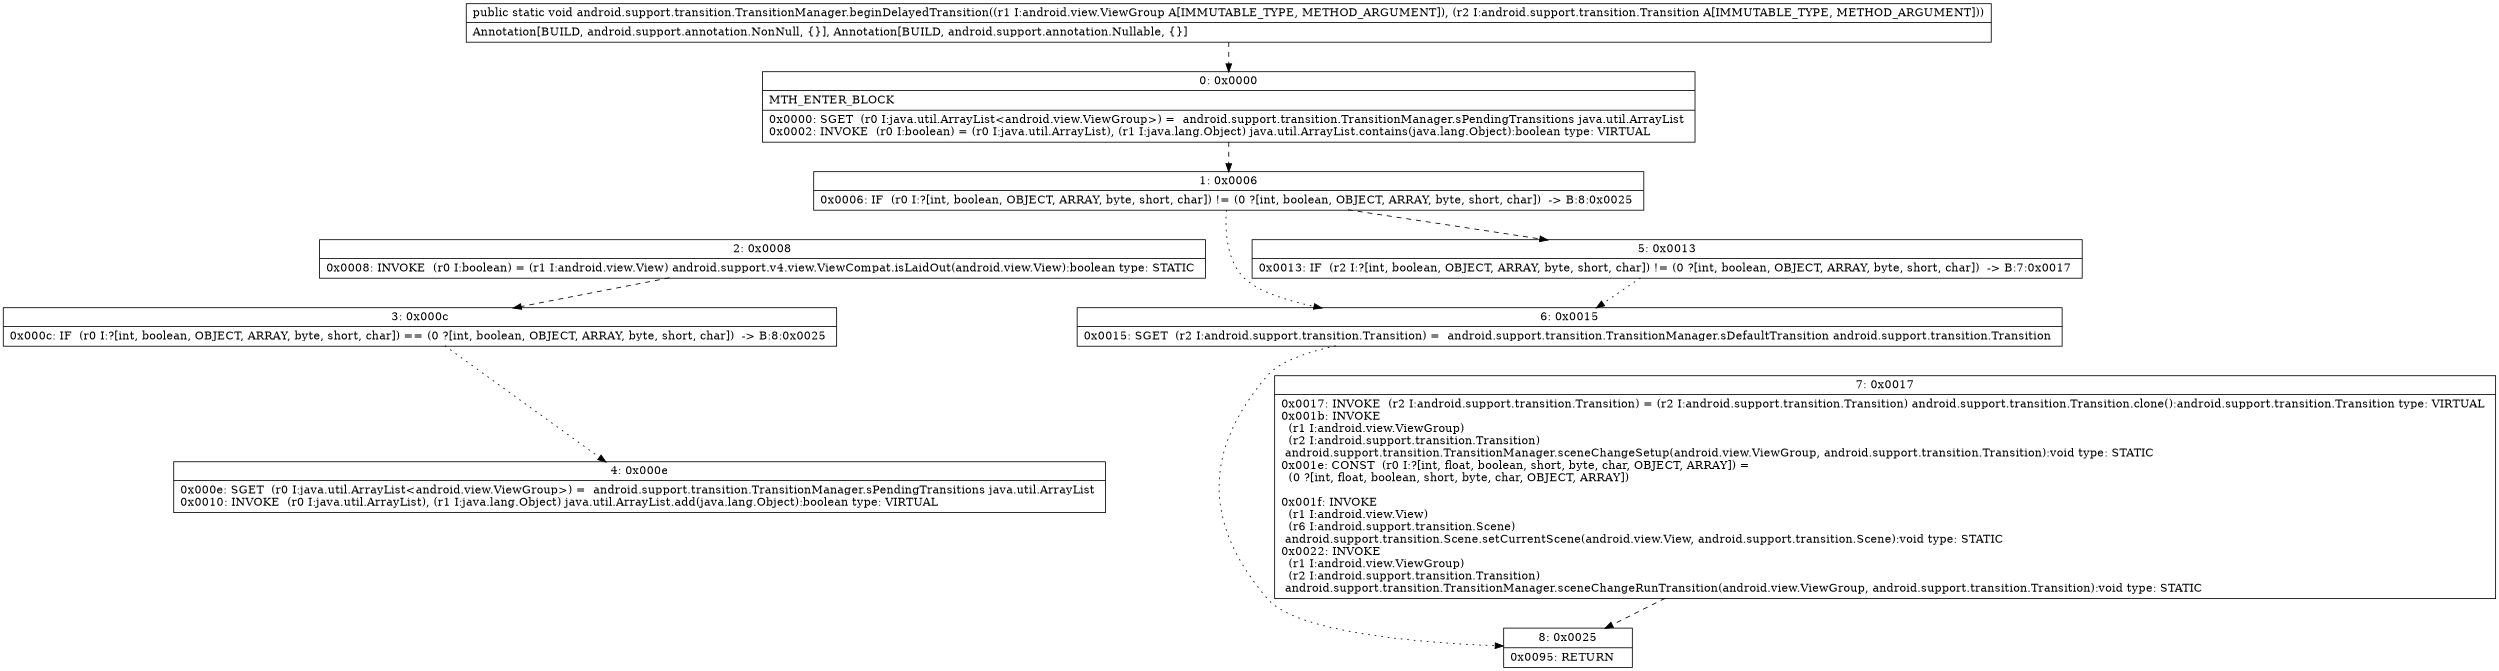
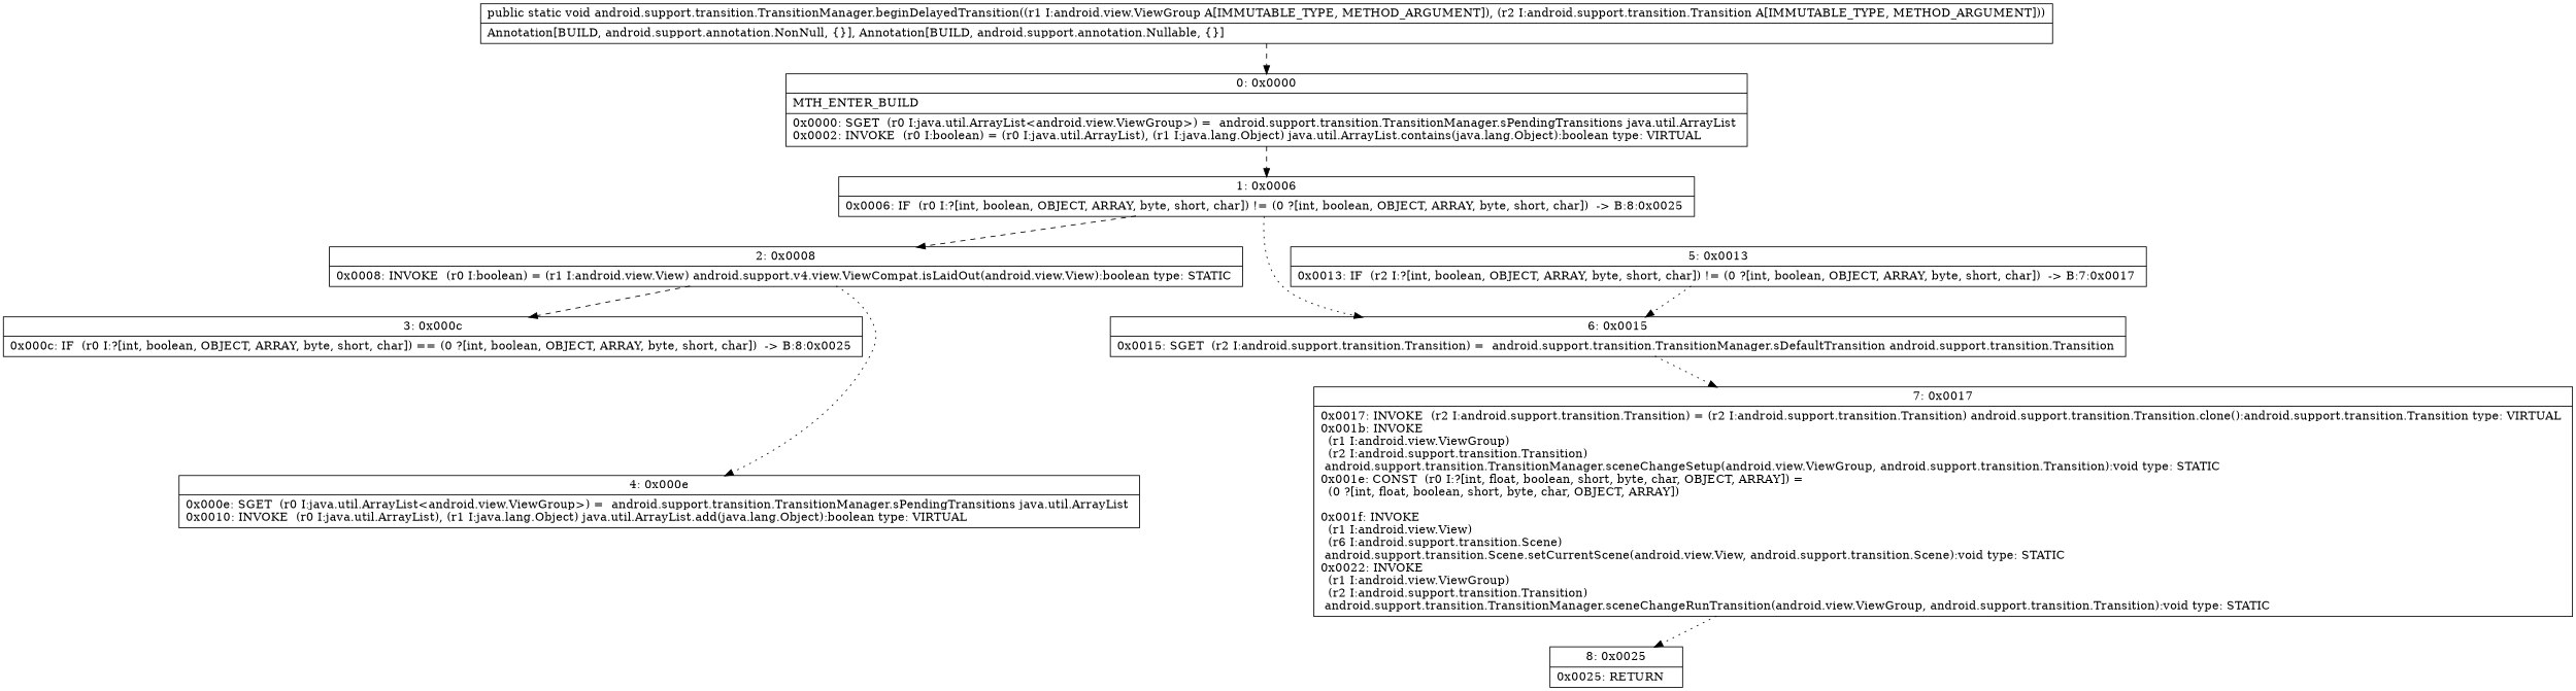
  digraph {
    node [shape=record]
    edge [style=dotted]
-   n1 [label="{0\:\ 0x0000|MTH_ENTER_BLOCK\l|0x0000: SGET  (r0 I:java.util.ArrayList\<android.view.ViewGroup\>) =  android.support.transition.TransitionManager.sPendingTransitions java.util.ArrayList \l0x0002: INVOKE  (r0 I:boolean) = (r0 I:java.util.ArrayList), (r1 I:java.lang.Object) java.util.ArrayList.contains(java.lang.Object):boolean type: VIRTUAL \l}"]
+   n1 [label="{0\:\ 0x0000|MTH_ENTER_BUILD\l|0x0000: SGET  (r0 I:java.util.ArrayList\<android.view.ViewGroup\>) =  android.support.transition.TransitionManager.sPendingTransitions java.util.ArrayList \l0x0002: INVOKE  (r0 I:boolean) = (r0 I:java.util.ArrayList), (r1 I:java.lang.Object) java.util.ArrayList.contains(java.lang.Object):boolean type: VIRTUAL \l}"]
    n2 [label="{1\:\ 0x0006|0x0006: IF  (r0 I:?[int, boolean, OBJECT, ARRAY, byte, short, char]) != (0 ?[int, boolean, OBJECT, ARRAY, byte, short, char])  \-\> B:8:0x0025 \l}"]
    n3 [label="{2\:\ 0x0008|0x0008: INVOKE  (r0 I:boolean) = (r1 I:android.view.View) android.support.v4.view.ViewCompat.isLaidOut(android.view.View):boolean type: STATIC \l}"]
    n4 [label="{6\:\ 0x0015|0x0015: SGET  (r2 I:android.support.transition.Transition) =  android.support.transition.TransitionManager.sDefaultTransition android.support.transition.Transition \l}"]
    n5 [label="{3\:\ 0x000c|0x000c: IF  (r0 I:?[int, boolean, OBJECT, ARRAY, byte, short, char]) == (0 ?[int, boolean, OBJECT, ARRAY, byte, short, char])  \-\> B:8:0x0025 \l}"]
-   n6 [label="{8\:\ 0x0025|0x0095: RETURN   \l}"]
+   n6 [label="{8\:\ 0x0025|0x0025: RETURN   \l}"]
    n7 [label="{4\:\ 0x000e|0x000e: SGET  (r0 I:java.util.ArrayList\<android.view.ViewGroup\>) =  android.support.transition.TransitionManager.sPendingTransitions java.util.ArrayList \l0x0010: INVOKE  (r0 I:java.util.ArrayList), (r1 I:java.lang.Object) java.util.ArrayList.add(java.lang.Object):boolean type: VIRTUAL \l}"]
    n8 [label="{5\:\ 0x0013|0x0013: IF  (r2 I:?[int, boolean, OBJECT, ARRAY, byte, short, char]) != (0 ?[int, boolean, OBJECT, ARRAY, byte, short, char])  \-\> B:7:0x0017 \l}"]
    n9 [label="{7\:\ 0x0017|0x0017: INVOKE  (r2 I:android.support.transition.Transition) = (r2 I:android.support.transition.Transition) android.support.transition.Transition.clone():android.support.transition.Transition type: VIRTUAL \l0x001b: INVOKE  \l  (r1 I:android.view.ViewGroup)\l  (r2 I:android.support.transition.Transition)\l android.support.transition.TransitionManager.sceneChangeSetup(android.view.ViewGroup, android.support.transition.Transition):void type: STATIC \l0x001e: CONST  (r0 I:?[int, float, boolean, short, byte, char, OBJECT, ARRAY]) = \l  (0 ?[int, float, boolean, short, byte, char, OBJECT, ARRAY])\l \l0x001f: INVOKE  \l  (r1 I:android.view.View)\l  (r6 I:android.support.transition.Scene)\l android.support.transition.Scene.setCurrentScene(android.view.View, android.support.transition.Scene):void type: STATIC \l0x0022: INVOKE  \l  (r1 I:android.view.ViewGroup)\l  (r2 I:android.support.transition.Transition)\l android.support.transition.TransitionManager.sceneChangeRunTransition(android.view.ViewGroup, android.support.transition.Transition):void type: STATIC \l}"]
    n10 [label="{public static void android.support.transition.TransitionManager.beginDelayedTransition((r1 I:android.view.ViewGroup A[IMMUTABLE_TYPE, METHOD_ARGUMENT]), (r2 I:android.support.transition.Transition A[IMMUTABLE_TYPE, METHOD_ARGUMENT]))  | Annotation[BUILD, android.support.annotation.NonNull, \{\}], Annotation[BUILD, android.support.annotation.Nullable, \{\}]\l}"]
    n1 -> n2 [style=dashed]
-   n2 -> n8 [style=dashed]
+   n2 -> n3 [style=dashed]
    n2 -> n4
    n3 -> n5 [style=dashed]
-   n4 -> n6
-   n5 -> n7
+   n4 -> n9
+   n3 -> n7
    n8 -> n4
-   n9 -> n6 [style=dashed]
+   n9 -> n6
    n10 -> n1 [style=dashed]
  }
